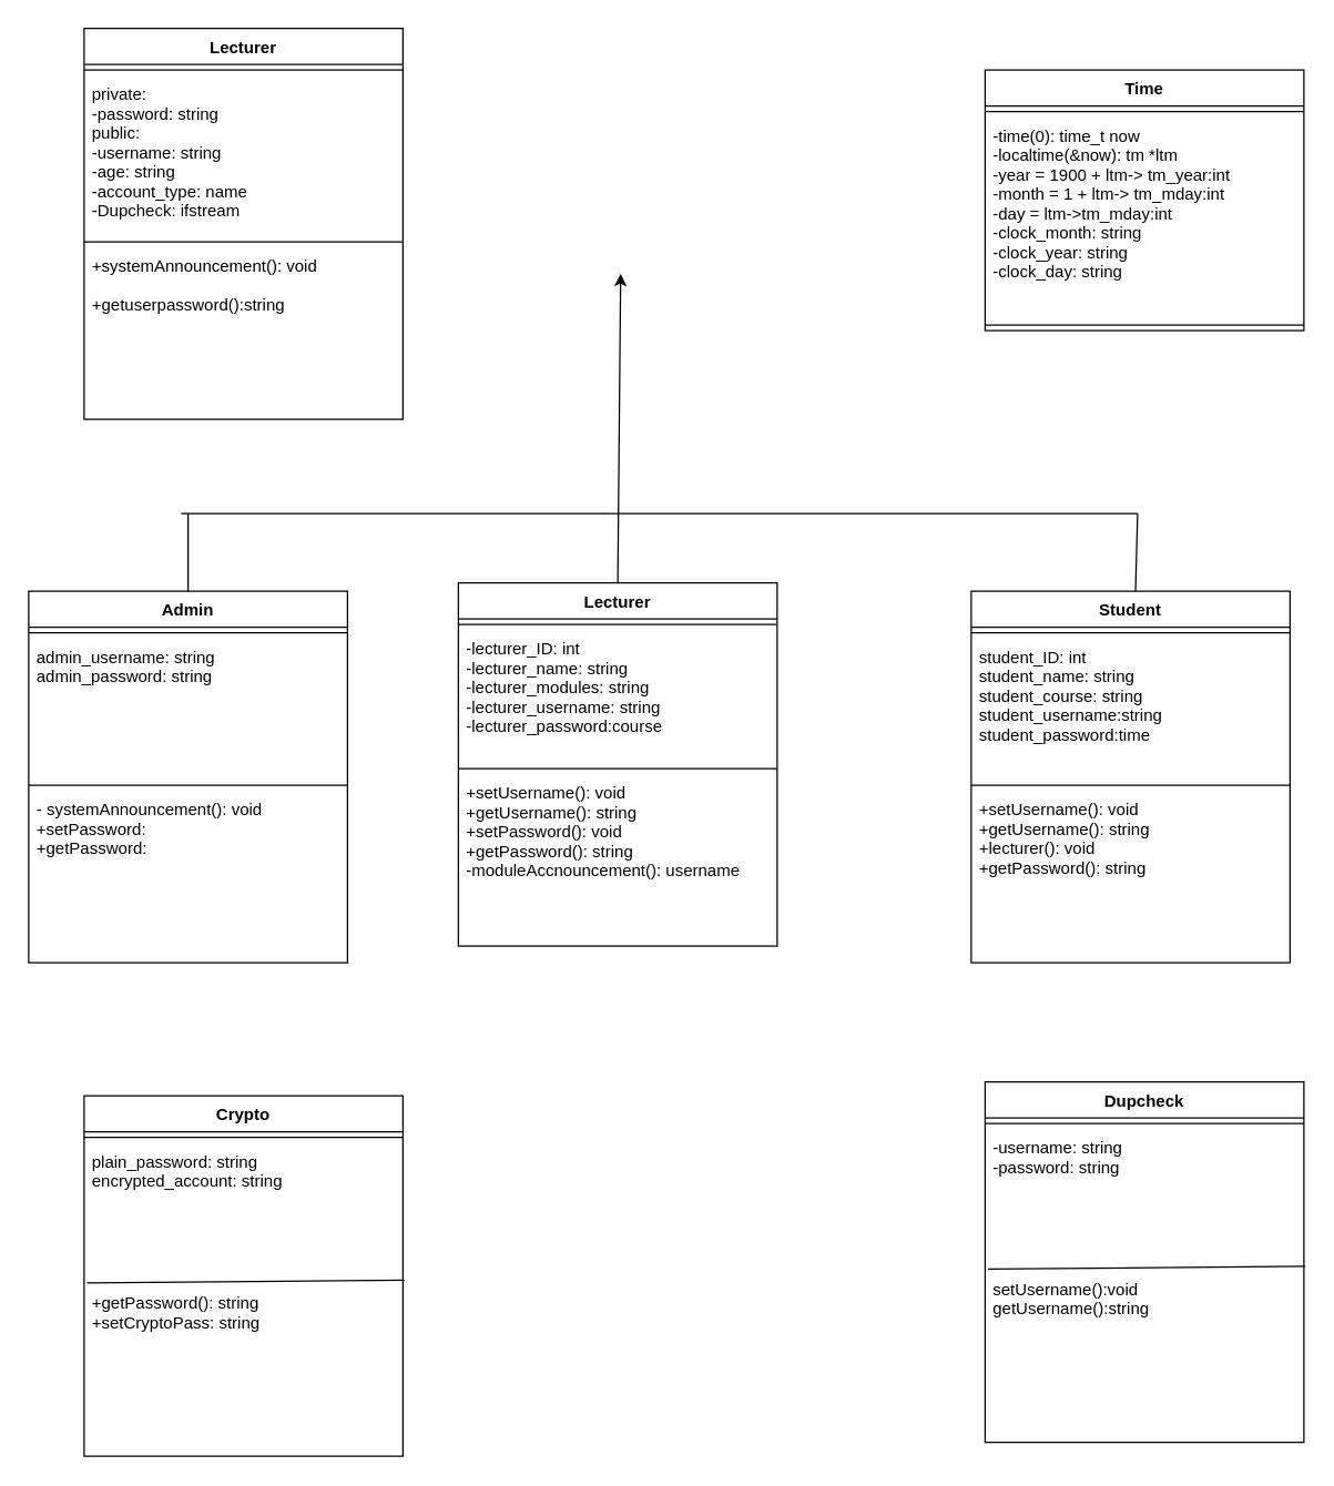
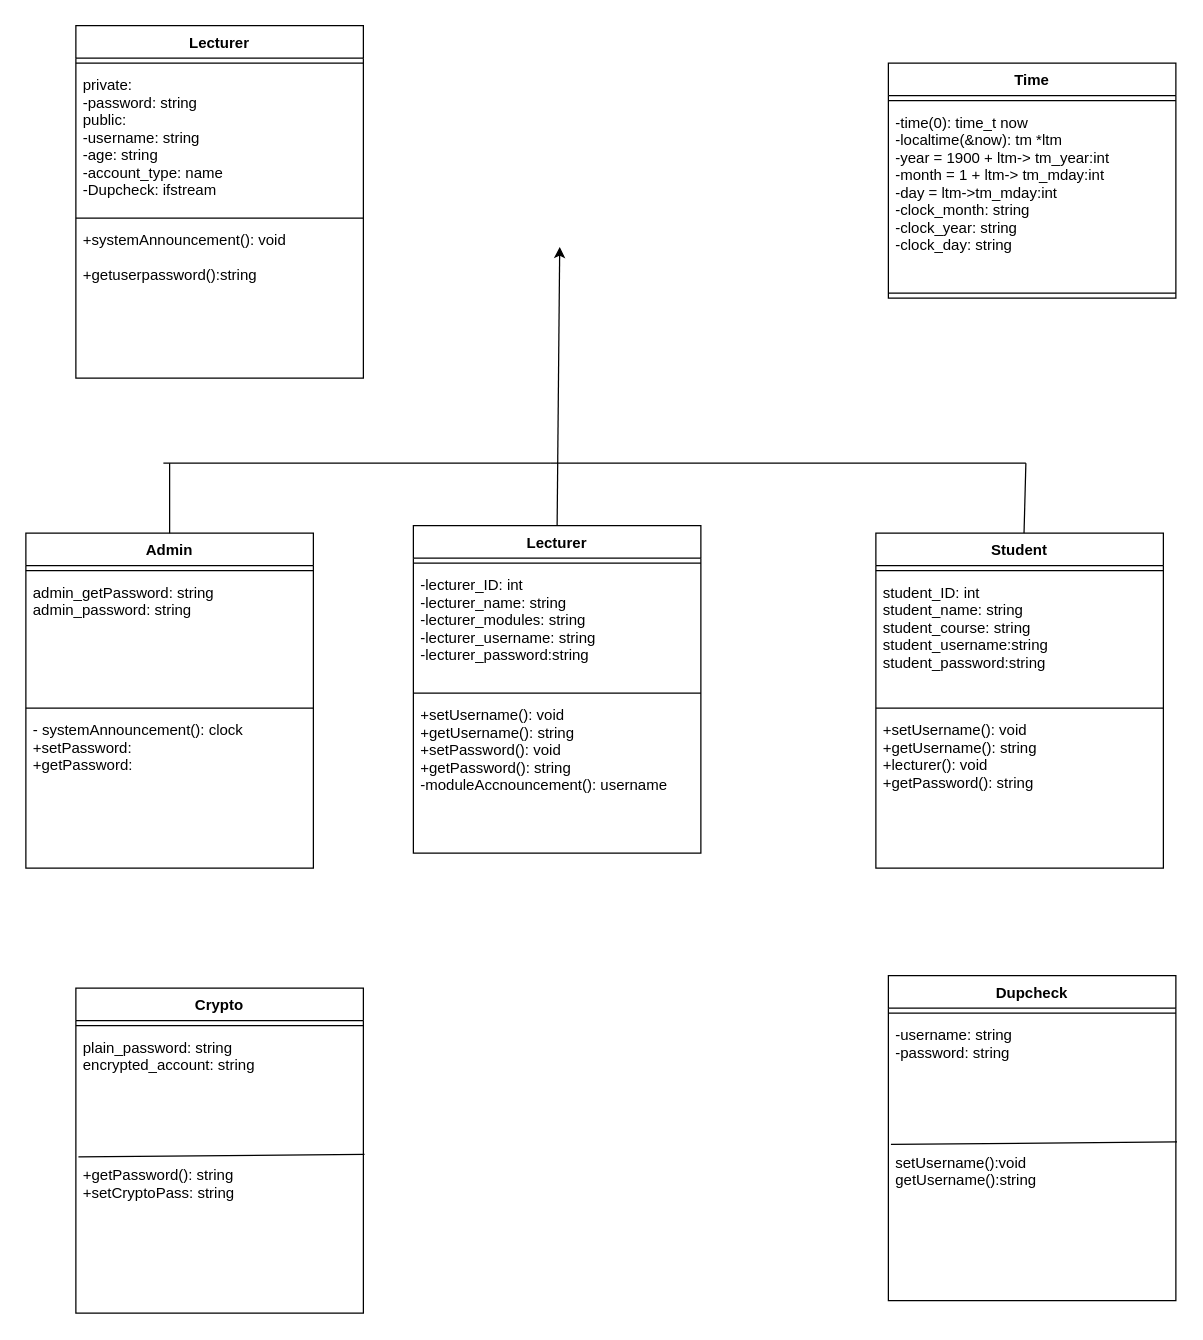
  <mxCell id="0" />
  <mxCell id="1" parent="0" />
  <mxCell id="2" value="Crypto" style="swimlane;fontStyle=1;align=center;verticalAlign=top;childLayout=stackLayout;horizontal=1;startSize=26;horizontalStack=0;resizeParent=1;resizeParentMax=0;resizeLast=0;collapsible=1;marginBottom=0;" parent="1" vertex="1"><mxGeometry x="60" y="790" width="230" height="260" as="geometry" /></mxCell>
  <mxCell id="3" value="" style="line;strokeWidth=1;fillColor=none;align=left;verticalAlign=middle;spacingTop=-1;spacingLeft=3;spacingRight=3;rotatable=0;labelPosition=right;points=[];portConstraint=eastwest;" parent="2" vertex="1"><mxGeometry y="26" width="230" height="8" as="geometry" /></mxCell>
  <mxCell id="4" value="plain_password: string&#10;encrypted_account: string&#10;" style="text;strokeColor=none;fillColor=none;align=left;verticalAlign=top;spacingLeft=4;spacingRight=4;overflow=hidden;rotatable=0;points=[[0,0.5],[1,0.5]];portConstraint=eastwest;" parent="2" vertex="1"><mxGeometry y="34" width="230" height="102" as="geometry" /></mxCell>
  <mxCell id="5" value="+getPassword(): string&#10;+setCryptoPass: string&#10;" style="text;strokeColor=none;fillColor=none;align=left;verticalAlign=top;spacingLeft=4;spacingRight=4;overflow=hidden;rotatable=0;points=[[0,0.5],[1,0.5]];portConstraint=eastwest;" parent="2" vertex="1"><mxGeometry y="136" width="230" height="124" as="geometry" /></mxCell>
  <mxCell id="6" value="" style="endArrow=none;html=1;exitX=0.009;exitY=-0.008;exitDx=0;exitDy=0;exitPerimeter=0;entryX=1.004;entryY=-0.024;entryDx=0;entryDy=0;entryPerimeter=0;" parent="2" source="5" target="5" edge="1"><mxGeometry width="50" height="50" relative="1" as="geometry"><mxPoint x="190" y="-50" as="sourcePoint" /><mxPoint x="320" y="120" as="targetPoint" /></mxGeometry></mxCell>
  <mxCell id="7" value="Student" style="swimlane;fontStyle=1;align=center;verticalAlign=top;childLayout=stackLayout;horizontal=1;startSize=26;horizontalStack=0;resizeParent=1;resizeParentMax=0;resizeLast=0;collapsible=1;marginBottom=0;" parent="1" vertex="1"><mxGeometry x="700" y="426" width="230" height="268" as="geometry" /></mxCell>
  <mxCell id="8" value="" style="line;strokeWidth=1;fillColor=none;align=left;verticalAlign=middle;spacingTop=-1;spacingLeft=3;spacingRight=3;rotatable=0;labelPosition=right;points=[];portConstraint=eastwest;" parent="7" vertex="1"><mxGeometry y="26" width="230" height="8" as="geometry" /></mxCell>
- <mxCell id="9" value="student_ID: int&#10;student_name: string&#10;student_course: string&#10;student_username:string&#10;student_password:time&#10;&#10;" style="text;strokeColor=none;fillColor=none;align=left;verticalAlign=top;spacingLeft=4;spacingRight=4;overflow=hidden;rotatable=0;points=[[0,0.5],[1,0.5]];portConstraint=eastwest;" parent="7" vertex="1"><mxGeometry y="34" width="230" height="102" as="geometry" /></mxCell>
+ <mxCell id="9" value="student_ID: int&#10;student_name: string&#10;student_course: string&#10;student_username:string&#10;student_password:string&#10;&#10;" style="text;strokeColor=none;fillColor=none;align=left;verticalAlign=top;spacingLeft=4;spacingRight=4;overflow=hidden;rotatable=0;points=[[0,0.5],[1,0.5]];portConstraint=eastwest;" parent="7" vertex="1"><mxGeometry y="34" width="230" height="102" as="geometry" /></mxCell>
  <mxCell id="10" value="" style="line;strokeWidth=1;fillColor=none;align=left;verticalAlign=middle;spacingTop=-1;spacingLeft=3;spacingRight=3;rotatable=0;labelPosition=right;points=[];portConstraint=eastwest;" parent="7" vertex="1"><mxGeometry y="136" width="230" height="8" as="geometry" /></mxCell>
  <mxCell id="11" value="+setUsername(): void&#10;+getUsername(): string&#10;+lecturer(): void&#10;+getPassword(): string&#10;&#10;&#10;" style="text;strokeColor=none;fillColor=none;align=left;verticalAlign=top;spacingLeft=4;spacingRight=4;overflow=hidden;rotatable=0;points=[[0,0.5],[1,0.5]];portConstraint=eastwest;" parent="7" vertex="1"><mxGeometry y="144" width="230" height="124" as="geometry" /></mxCell>
  <mxCell id="12" value="Lecturer" style="swimlane;fontStyle=1;align=center;verticalAlign=top;childLayout=stackLayout;horizontal=1;startSize=26;horizontalStack=0;resizeParent=1;resizeParentMax=0;resizeLast=0;collapsible=1;marginBottom=0;" parent="1" vertex="1"><mxGeometry x="330" y="420" width="230" height="262" as="geometry" /></mxCell>
  <mxCell id="13" value="" style="line;strokeWidth=1;fillColor=none;align=left;verticalAlign=middle;spacingTop=-1;spacingLeft=3;spacingRight=3;rotatable=0;labelPosition=right;points=[];portConstraint=eastwest;" parent="12" vertex="1"><mxGeometry y="26" width="230" height="8" as="geometry" /></mxCell>
- <mxCell id="14" value="-lecturer_ID: int&#10;-lecturer_name: string&#10;-lecturer_modules: string&#10;-lecturer_username: string&#10;-lecturer_password:course&#10;&#10;" style="text;strokeColor=none;fillColor=none;align=left;verticalAlign=top;spacingLeft=4;spacingRight=4;overflow=hidden;rotatable=0;points=[[0,0.5],[1,0.5]];portConstraint=eastwest;" parent="12" vertex="1"><mxGeometry y="34" width="230" height="96" as="geometry" /></mxCell>
+ <mxCell id="14" value="-lecturer_ID: int&#10;-lecturer_name: string&#10;-lecturer_modules: string&#10;-lecturer_username: string&#10;-lecturer_password:string&#10;&#10;" style="text;strokeColor=none;fillColor=none;align=left;verticalAlign=top;spacingLeft=4;spacingRight=4;overflow=hidden;rotatable=0;points=[[0,0.5],[1,0.5]];portConstraint=eastwest;" parent="12" vertex="1"><mxGeometry y="34" width="230" height="96" as="geometry" /></mxCell>
  <mxCell id="15" value="" style="line;strokeWidth=1;fillColor=none;align=left;verticalAlign=middle;spacingTop=-1;spacingLeft=3;spacingRight=3;rotatable=0;labelPosition=right;points=[];portConstraint=eastwest;" parent="12" vertex="1"><mxGeometry y="130" width="230" height="8" as="geometry" /></mxCell>
  <mxCell id="16" value="+setUsername(): void&#10;+getUsername(): string&#10;+setPassword(): void&#10;+getPassword(): string&#10;-moduleAccnouncement(): username&#10;" style="text;strokeColor=none;fillColor=none;align=left;verticalAlign=top;spacingLeft=4;spacingRight=4;overflow=hidden;rotatable=0;points=[[0,0.5],[1,0.5]];portConstraint=eastwest;" parent="12" vertex="1"><mxGeometry y="138" width="230" height="124" as="geometry" /></mxCell>
  <mxCell id="17" value="Admin" style="swimlane;fontStyle=1;align=center;verticalAlign=top;childLayout=stackLayout;horizontal=1;startSize=26;horizontalStack=0;resizeParent=1;resizeParentMax=0;resizeLast=0;collapsible=1;marginBottom=0;" parent="1" vertex="1"><mxGeometry x="20" y="426" width="230" height="268" as="geometry" /></mxCell>
  <mxCell id="18" value="" style="line;strokeWidth=1;fillColor=none;align=left;verticalAlign=middle;spacingTop=-1;spacingLeft=3;spacingRight=3;rotatable=0;labelPosition=right;points=[];portConstraint=eastwest;" parent="17" vertex="1"><mxGeometry y="26" width="230" height="8" as="geometry" /></mxCell>
- <mxCell id="19" value="admin_username: string&#10;admin_password: string&#10;" style="text;strokeColor=none;fillColor=none;align=left;verticalAlign=top;spacingLeft=4;spacingRight=4;overflow=hidden;rotatable=0;points=[[0,0.5],[1,0.5]];portConstraint=eastwest;" parent="17" vertex="1"><mxGeometry y="34" width="230" height="102" as="geometry" /></mxCell>
+ <mxCell id="19" value="admin_getPassword: string&#10;admin_password: string&#10;" style="text;strokeColor=none;fillColor=none;align=left;verticalAlign=top;spacingLeft=4;spacingRight=4;overflow=hidden;rotatable=0;points=[[0,0.5],[1,0.5]];portConstraint=eastwest;" parent="17" vertex="1"><mxGeometry y="34" width="230" height="102" as="geometry" /></mxCell>
  <mxCell id="20" value="" style="line;strokeWidth=1;fillColor=none;align=left;verticalAlign=middle;spacingTop=-1;spacingLeft=3;spacingRight=3;rotatable=0;labelPosition=right;points=[];portConstraint=eastwest;" parent="17" vertex="1"><mxGeometry y="136" width="230" height="8" as="geometry" /></mxCell>
- <mxCell id="21" value="- systemAnnouncement(): void&#10;+setPassword:&#10;+getPassword:&#10;" style="text;strokeColor=none;fillColor=none;align=left;verticalAlign=top;spacingLeft=4;spacingRight=4;overflow=hidden;rotatable=0;points=[[0,0.5],[1,0.5]];portConstraint=eastwest;" parent="17" vertex="1"><mxGeometry y="144" width="230" height="124" as="geometry" /></mxCell>
+ <mxCell id="21" value="- systemAnnouncement(): clock&#10;+setPassword:&#10;+getPassword:&#10;" style="text;strokeColor=none;fillColor=none;align=left;verticalAlign=top;spacingLeft=4;spacingRight=4;overflow=hidden;rotatable=0;points=[[0,0.5],[1,0.5]];portConstraint=eastwest;" parent="17" vertex="1"><mxGeometry y="144" width="230" height="124" as="geometry" /></mxCell>
  <mxCell id="22" value="" style="endArrow=classic;html=1;exitX=0.5;exitY=0;exitDx=0;exitDy=0;entryX=0.509;entryY=0.875;entryDx=0;entryDy=0;entryPerimeter=0;" parent="1" source="12" edge="1"><mxGeometry width="50" height="50" relative="1" as="geometry"><mxPoint x="440" y="390" as="sourcePoint" /><mxPoint x="447.07" y="197" as="targetPoint" /></mxGeometry></mxCell>
  <mxCell id="23" value="Time" style="swimlane;fontStyle=1;align=center;verticalAlign=top;childLayout=stackLayout;horizontal=1;startSize=26;horizontalStack=0;resizeParent=1;resizeParentMax=0;resizeLast=0;collapsible=1;marginBottom=0;" parent="1" vertex="1"><mxGeometry x="710" y="50" width="230" height="188" as="geometry" /></mxCell>
  <mxCell id="24" value="" style="line;strokeWidth=1;fillColor=none;align=left;verticalAlign=middle;spacingTop=-1;spacingLeft=3;spacingRight=3;rotatable=0;labelPosition=right;points=[];portConstraint=eastwest;" parent="23" vertex="1"><mxGeometry y="26" width="230" height="8" as="geometry" /></mxCell>
  <mxCell id="25" value="-time(0): time_t now&#10;-localtime(&amp;now): tm *ltm&#10;-year = 1900 + ltm-&gt; tm_year:int&#10;-month = 1 + ltm-&gt; tm_mday:int&#10;-day = ltm-&gt;tm_mday:int&#10;-clock_month: string&#10;-clock_year: string&#10;-clock_day: string&#10;&#10;&#10;" style="text;strokeColor=none;fillColor=none;align=left;verticalAlign=top;spacingLeft=4;spacingRight=4;overflow=hidden;rotatable=0;points=[[0,0.5],[1,0.5]];portConstraint=eastwest;" parent="23" vertex="1"><mxGeometry y="34" width="230" height="146" as="geometry" /></mxCell>
  <mxCell id="26" value="" style="line;strokeWidth=1;fillColor=none;align=left;verticalAlign=middle;spacingTop=-1;spacingLeft=3;spacingRight=3;rotatable=0;labelPosition=right;points=[];portConstraint=eastwest;" parent="23" vertex="1"><mxGeometry y="180" width="230" height="8" as="geometry" /></mxCell>
  <mxCell id="27" value="" style="endArrow=none;html=1;" parent="1" edge="1"><mxGeometry width="50" height="50" relative="1" as="geometry"><mxPoint x="440" y="370" as="sourcePoint" /><mxPoint x="820" y="370" as="targetPoint" /></mxGeometry></mxCell>
  <mxCell id="28" value="" style="endArrow=none;html=1;" parent="1" source="7" edge="1"><mxGeometry width="50" height="50" relative="1" as="geometry"><mxPoint x="810" y="420" as="sourcePoint" /><mxPoint x="820" y="370" as="targetPoint" /></mxGeometry></mxCell>
  <mxCell id="29" value="" style="endArrow=none;html=1;exitX=0.5;exitY=0;exitDx=0;exitDy=0;" parent="1" source="17" edge="1"><mxGeometry width="50" height="50" relative="1" as="geometry"><mxPoint x="130" y="410" as="sourcePoint" /><mxPoint x="135" y="370" as="targetPoint" /></mxGeometry></mxCell>
  <mxCell id="30" value="" style="endArrow=none;html=1;" parent="1" edge="1"><mxGeometry width="50" height="50" relative="1" as="geometry"><mxPoint x="130" y="370" as="sourcePoint" /><mxPoint x="440" y="370" as="targetPoint" /></mxGeometry></mxCell>
  <mxCell id="31" value="Dupcheck" style="swimlane;fontStyle=1;align=center;verticalAlign=top;childLayout=stackLayout;horizontal=1;startSize=26;horizontalStack=0;resizeParent=1;resizeParentMax=0;resizeLast=0;collapsible=1;marginBottom=0;" parent="1" vertex="1"><mxGeometry x="710" y="780" width="230" height="260" as="geometry" /></mxCell>
  <mxCell id="32" value="" style="line;strokeWidth=1;fillColor=none;align=left;verticalAlign=middle;spacingTop=-1;spacingLeft=3;spacingRight=3;rotatable=0;labelPosition=right;points=[];portConstraint=eastwest;" parent="31" vertex="1"><mxGeometry y="26" width="230" height="8" as="geometry" /></mxCell>
  <mxCell id="33" value="-username: string&#10;-password: string&#10;" style="text;strokeColor=none;fillColor=none;align=left;verticalAlign=top;spacingLeft=4;spacingRight=4;overflow=hidden;rotatable=0;points=[[0,0.5],[1,0.5]];portConstraint=eastwest;" parent="31" vertex="1"><mxGeometry y="34" width="230" height="102" as="geometry" /></mxCell>
  <mxCell id="34" value="" style="endArrow=none;html=1;exitX=0.009;exitY=-0.008;exitDx=0;exitDy=0;exitPerimeter=0;entryX=1.004;entryY=-0.024;entryDx=0;entryDy=0;entryPerimeter=0;" parent="31" edge="1"><mxGeometry width="50" height="50" relative="1" as="geometry"><mxPoint x="2.07" y="135.008" as="sourcePoint" /><mxPoint x="230.92" y="133.024" as="targetPoint" /></mxGeometry></mxCell>
  <mxCell id="35" value="setUsername():void&#10;getUsername():string&#10;&#10;" style="text;strokeColor=none;fillColor=none;align=left;verticalAlign=top;spacingLeft=4;spacingRight=4;overflow=hidden;rotatable=0;points=[[0,0.5],[1,0.5]];portConstraint=eastwest;" parent="31" vertex="1"><mxGeometry y="136" width="230" height="124" as="geometry" /></mxCell>
  <mxCell id="36" value="Lecturer" style="swimlane;fontStyle=1;align=center;verticalAlign=top;childLayout=stackLayout;horizontal=1;startSize=26;horizontalStack=0;resizeParent=1;resizeParentMax=0;resizeLast=0;collapsible=1;marginBottom=0;" vertex="1" parent="1"><mxGeometry x="60" y="20" width="230" height="282" as="geometry" /></mxCell>
  <mxCell id="37" value="" style="line;strokeWidth=1;fillColor=none;align=left;verticalAlign=middle;spacingTop=-1;spacingLeft=3;spacingRight=3;rotatable=0;labelPosition=right;points=[];portConstraint=eastwest;" vertex="1" parent="36"><mxGeometry y="26" width="230" height="8" as="geometry" /></mxCell>
  <mxCell id="38" value="private:&#10;-password: string&#10;public:&#10;-username: string&#10;-age: string&#10;-account_type: name&#10;-Dupcheck: ifstream&#10; &#10;&#10;&#10;" style="text;strokeColor=none;fillColor=none;align=left;verticalAlign=top;spacingLeft=4;spacingRight=4;overflow=hidden;rotatable=0;points=[[0,0.5],[1,0.5]];portConstraint=eastwest;" vertex="1" parent="36"><mxGeometry y="34" width="230" height="116" as="geometry" /></mxCell>
  <mxCell id="39" value="" style="line;strokeWidth=1;fillColor=none;align=left;verticalAlign=middle;spacingTop=-1;spacingLeft=3;spacingRight=3;rotatable=0;labelPosition=right;points=[];portConstraint=eastwest;" vertex="1" parent="36"><mxGeometry y="150" width="230" height="8" as="geometry" /></mxCell>
  <mxCell id="40" value="+systemAnnouncement(): void&#10;&#10;+getuserpassword():string&#10;" style="text;strokeColor=none;fillColor=none;align=left;verticalAlign=top;spacingLeft=4;spacingRight=4;overflow=hidden;rotatable=0;points=[[0,0.5],[1,0.5]];portConstraint=eastwest;" vertex="1" parent="36"><mxGeometry y="158" width="230" height="124" as="geometry" /></mxCell>
